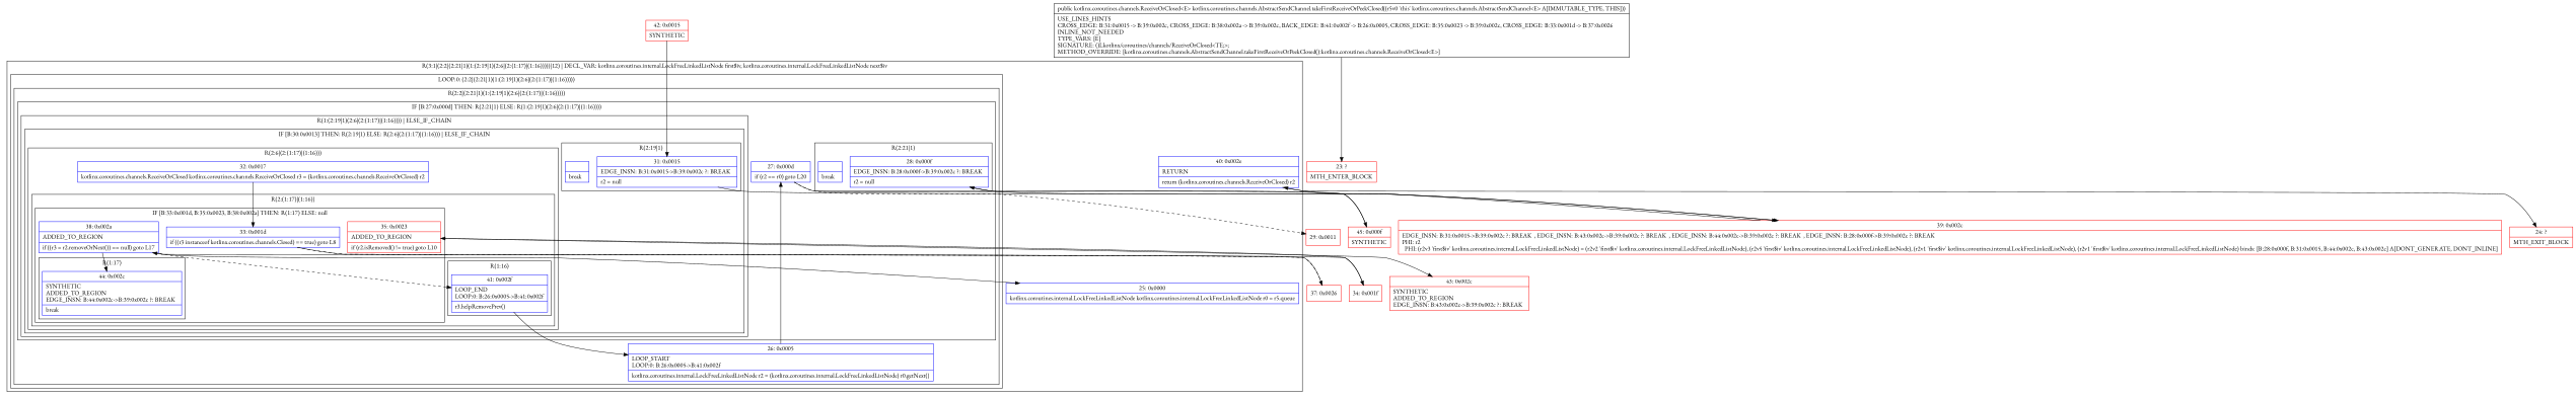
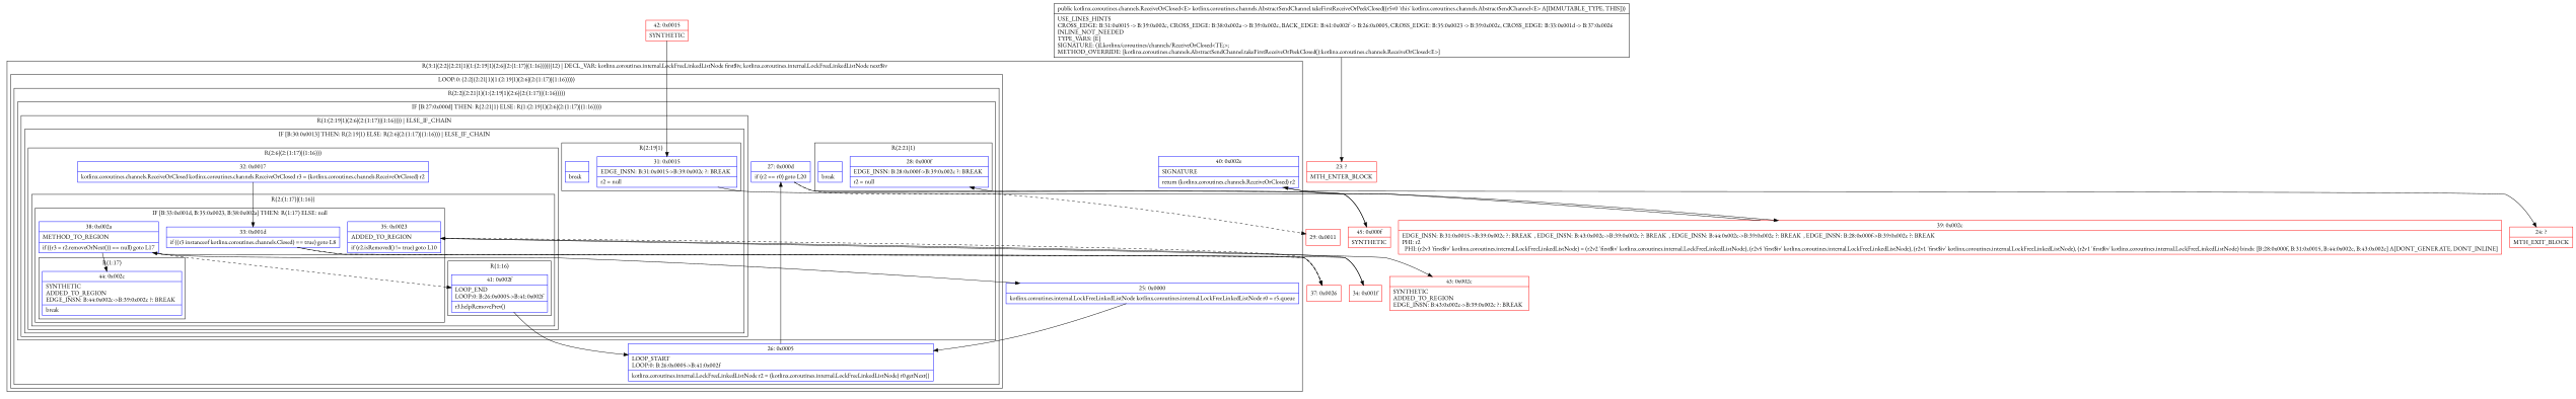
  digraph {
    fontname="EB Garamond"
    node [color=blue fontname="EB Garamond" shape=record]
    edge [fontname="EB Garamond"]
    n1 [label="{28\:\ 0x000f|EDGE_INSN: B:28:0x000f\-\>B:39:0x002c ?: BREAK  \l|r2 = null\l}"]
    n2 [label="{|break\l}"]
    n3 [label="{31\:\ 0x0015|EDGE_INSN: B:31:0x0015\-\>B:39:0x002c ?: BREAK  \l|r2 = null\l}"]
    n4 [label="{|break\l}"]
    n5 [label="{44\:\ 0x002c|SYNTHETIC\lADDED_TO_REGION\lEDGE_INSN: B:44:0x002c\-\>B:39:0x002c ?: BREAK  \l|break\l}"]
    n6 [label="{33\:\ 0x001d|if ((r3 instanceof kotlinx.coroutines.channels.Closed) == true) goto L8\l}"]
-   n7 [color=red label="{35\:\ 0x0023|ADDED_TO_REGION\l|if (r2.isRemoved() != true) goto L10\l}"]
-   n8 [label="{38\:\ 0x002a|ADDED_TO_REGION\l|if ((r3 = r2.removeOrNext()) == null) goto L17\l}"]
+   n7 [label="{35\:\ 0x0023|ADDED_TO_REGION\l|if (r2.isRemoved() != true) goto L10\l}"]
+   n8 [label="{38\:\ 0x002a|METHOD_TO_REGION\l|if ((r3 = r2.removeOrNext()) == null) goto L17\l}"]
    n9 [label="{41\:\ 0x002f|LOOP_END\lLOOP:0: B:26:0x0005\-\>B:41:0x002f\l|r3.helpRemovePrev()\l}"]
    n10 [label="{32\:\ 0x0017|kotlinx.coroutines.channels.ReceiveOrClosed kotlinx.coroutines.channels.ReceiveOrClosed r3 = (kotlinx.coroutines.channels.ReceiveOrClosed) r2\l}"]
    n11 [label="{27\:\ 0x000d|if (r2 == r0) goto L20\l}"]
    n12 [label="{26\:\ 0x0005|LOOP_START\lLOOP:0: B:26:0x0005\-\>B:41:0x002f\l|kotlinx.coroutines.internal.LockFreeLinkedListNode r2 = (kotlinx.coroutines.internal.LockFreeLinkedListNode) r0.getNext()\l}"]
    n13 [label="{25\:\ 0x0000|kotlinx.coroutines.internal.LockFreeLinkedListNode kotlinx.coroutines.internal.LockFreeLinkedListNode r0 = r5.queue\l}"]
-   n14 [label="{40\:\ 0x002e|RETURN\l|return (kotlinx.coroutines.channels.ReceiveOrClosed) r2\l}"]
+   n14 [label="{40\:\ 0x002e|SIGNATURE\l|return (kotlinx.coroutines.channels.ReceiveOrClosed) r2\l}"]
    n15 [color=red label="{39\:\ 0x002c|EDGE_INSN: B:31:0x0015\-\>B:39:0x002c ?: BREAK  , EDGE_INSN: B:43:0x002c\-\>B:39:0x002c ?: BREAK  , EDGE_INSN: B:44:0x002c\-\>B:39:0x002c ?: BREAK  , EDGE_INSN: B:28:0x000f\-\>B:39:0x002c ?: BREAK  \lPHI: r2 \l  PHI: (r2v3 'first$iv' kotlinx.coroutines.internal.LockFreeLinkedListNode) = (r2v2 'first$iv' kotlinx.coroutines.internal.LockFreeLinkedListNode), (r2v5 'first$iv' kotlinx.coroutines.internal.LockFreeLinkedListNode), (r2v1 'first$iv' kotlinx.coroutines.internal.LockFreeLinkedListNode), (r2v1 'first$iv' kotlinx.coroutines.internal.LockFreeLinkedListNode) binds: [B:28:0x000f, B:31:0x0015, B:44:0x002c, B:43:0x002c] A[DONT_GENERATE, DONT_INLINE]\l}"]
    n16 [color=red label="{34\:\ 0x001f}"]
    n17 [color=red label="{37\:\ 0x0026}"]
    n18 [color=red label="{43\:\ 0x002c|SYNTHETIC\lADDED_TO_REGION\lEDGE_INSN: B:43:0x002c\-\>B:39:0x002c ?: BREAK  \l}"]
    n19 [color=red label="{29\:\ 0x0011}"]
    n20 [color=red label="{45\:\ 0x000f|SYNTHETIC\l}"]
    n21 [color=red label="{24\:\ ?|MTH_EXIT_BLOCK\l}"]
    n22 [color=red label="{42\:\ 0x0015|SYNTHETIC\l}"]
    n23 [color=red label="{23\:\ ?|MTH_ENTER_BLOCK\l}"]
    n24 [label="{public kotlinx.coroutines.channels.ReceiveOrClosed\<E\> kotlinx.coroutines.channels.AbstractSendChannel.takeFirstReceiveOrPeekClosed((r5v0 'this' kotlinx.coroutines.channels.AbstractSendChannel\<E\> A[IMMUTABLE_TYPE, THIS]))  | USE_LINES_HINTS\lCROSS_EDGE: B:31:0x0015 \-\> B:39:0x002c, CROSS_EDGE: B:38:0x002a \-\> B:39:0x002c, BACK_EDGE: B:41:0x002f \-\> B:26:0x0005, CROSS_EDGE: B:35:0x0023 \-\> B:39:0x002c, CROSS_EDGE: B:33:0x001d \-\> B:37:0x0026\lINLINE_NOT_NEEDED\lTYPE_VARS: [E]\lSIGNATURE: ()Lkotlinx\/coroutines\/channels\/ReceiveOrClosed\<TE;\>;\lMETHOD_OVERRIDE: [kotlinx.coroutines.channels.AbstractSendChannel.takeFirstReceiveOrPeekClosed():kotlinx.coroutines.channels.ReceiveOrClosed\<E\>]\l}" color=""]
    subgraph cluster_1 {
      label="R(3:1|(2:2|(2:21|1)(1:(2:19|1)(2:6|(2:(1:17)|(1:16)))))|12) | DECL_VAR: kotlinx.coroutines.internal.LockFreeLinkedListNode first$iv, kotlinx.coroutines.internal.LockFreeLinkedListNode next$iv\l"
      n13
      n14
      subgraph cluster_2 {
        label="LOOP:0: (2:2|(2:21|1)(1:(2:19|1)(2:6|(2:(1:17)|(1:16)))))"
        subgraph cluster_3 {
          label="R(2:2|(2:21|1)(1:(2:19|1)(2:6|(2:(1:17)|(1:16)))))"
          n12
          subgraph cluster_4 {
            label="IF [B:27:0x000d] THEN: R(2:21|1) ELSE: R(1:(2:19|1)(2:6|(2:(1:17)|(1:16))))"
            n11
            subgraph cluster_5 {
              label="R(2:21|1)"
              n1
              n2
            }
            subgraph cluster_6 {
              label="R(1:(2:19|1)(2:6|(2:(1:17)|(1:16)))) | ELSE_IF_CHAIN\l"
              subgraph cluster_7 {
                label="IF [B:30:0x0013] THEN: R(2:19|1) ELSE: R(2:6|(2:(1:17)|(1:16))) | ELSE_IF_CHAIN\l"
                subgraph cluster_8 {
                  label="R(2:19|1)"
                  n3
                  n4
                }
                subgraph cluster_9 {
                  label="R(2:6|(2:(1:17)|(1:16)))"
                  n10
                  subgraph cluster_10 {
                    label="R(2:(1:17)|(1:16))"
                    subgraph cluster_11 {
                      label="IF [B:33:0x001d, B:35:0x0023, B:38:0x002a] THEN: R(1:17) ELSE: null"
                      n6
                      n7
                      n8
                      subgraph cluster_12 {
                        label="R(1:17)"
                        n5
                      }
                    }
                    subgraph cluster_13 {
                      label="R(1:16)"
                      n9
                    }
                  }
                }
              }
            }
          }
        }
      }
    }
-   n1 -> n15
    n3 -> n15
    n6 -> n16
    n6 -> n17 [style=dashed]
+   n7 -> n17 [style=dashed]
    n7 -> n18
    n8 -> n5
    n8 -> n9 [style=dashed]
    n8 -> n13
    n9 -> n12
    n10 -> n6
    n11 -> n19 [style=dashed]
    n11 -> n20
    n12 -> n11
+   n13 -> n12
    n14 -> n21
    n15 -> n14
    n16 -> n7
    n17 -> n8
    n20 -> n1
    n22 -> n3
    n24 -> n23
  }
